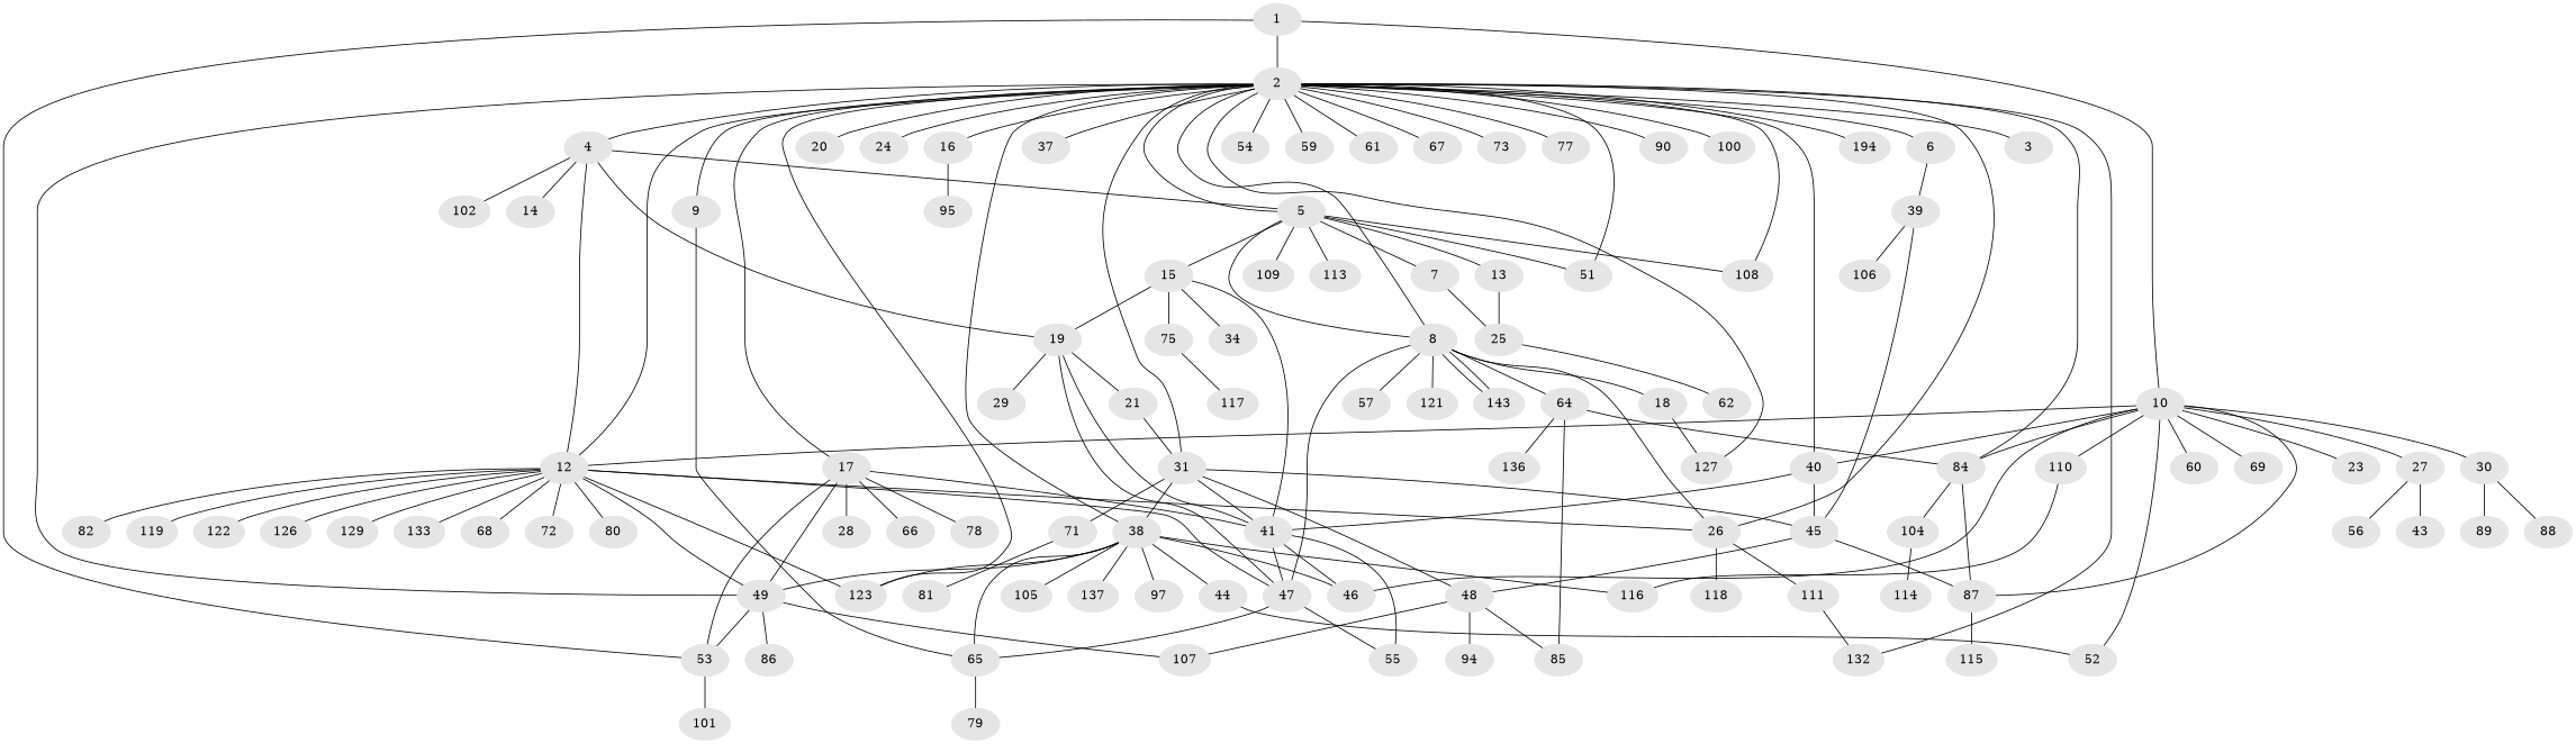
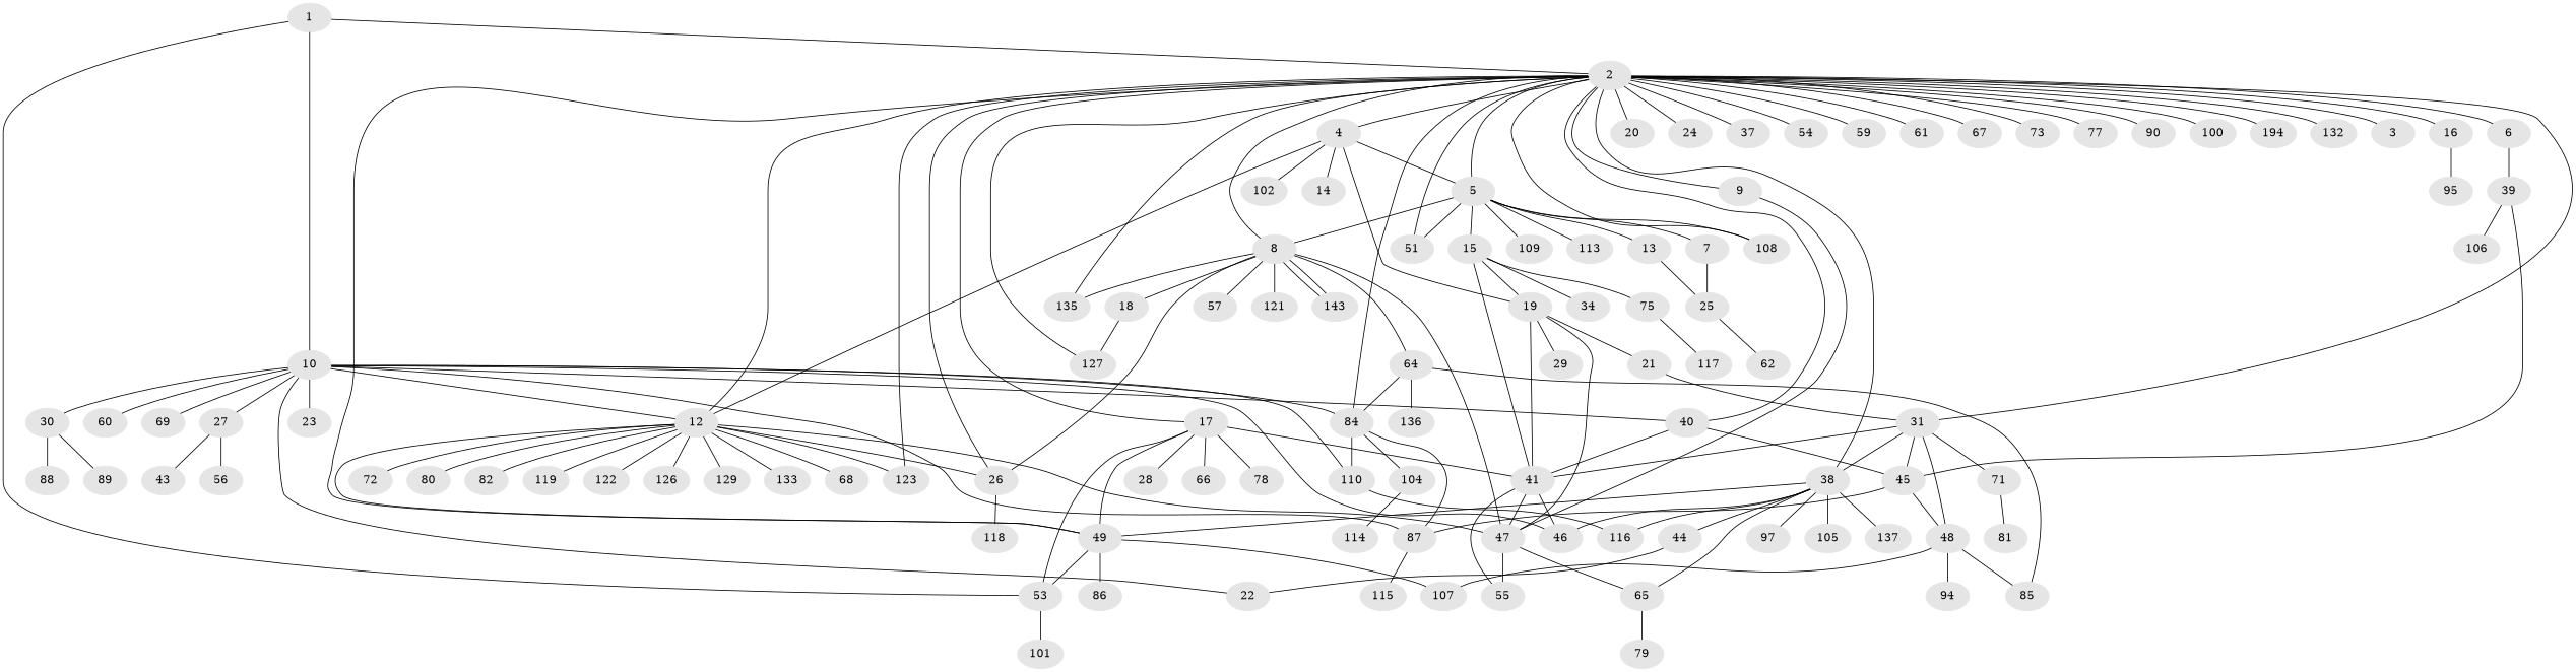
  graph {
    node [color=gray90 style=filled]
    2 [super="+22"]
    3
    4 [super="+32"]
    5 [super="+50"]
    6
    8 [super="+33"]
    9
    12 [super="+70"]
    16 [super="+125"]
    17 [super="+35"]
    20
    24
    26 [super="+74"]
    31 [super="+134"]
    37
    38 [super="+42"]
    40 [super="+138"]
    49 [super="+93"]
    51
    54
    59
    61
    67
    73
    77
    84
    90
    100
    108
    123
    n31 [label=194]
    127 [super="+139"]
    132
+   135
    1
    10 [super="+112"]
    53
    23
    27
    30 [super="+63"]
    46
-   52 [super="+141"]
+   52 [super="+141" label=22]
    60
    69
    87 [super="+92"]
    110 [super="+142"]
    101
    14
    19 [super="+58"]
    102
    7 [super="+11"]
    13 [super="+103"]
    15 [super="+36"]
    109
    113
    39 [super="+76"]
    18
    47
    57
    64 [super="+91"]
    121
    143
    65 [super="+98"]
    68
    72
    80
    82
    119
    122
    126
    129
    133
    95
    41 [super="+131"]
    28
    66
    78
-   111
    118
    45 [super="+130"]
    48 [super="+96"]
    71
    44 [super="+83"]
    97
    105
    116
    137
    107 [super="+120"]
    86
    104
    21
    29
    25 [super="+128"]
    34
    75 [super="+140"]
    106
    62
    55
    85
    136
    79
    43
    56
    88
    89
    115
    117
    94
    81
    114
    2 -- 3
    2 -- 4
    2 -- 5
    2 -- 6
    2 -- 8
    2 -- 9
    2 -- 12
    2 -- 16
    2 -- 17
    2 -- 20
    2 -- 24
    2 -- 26
    2 -- 31
    2 -- 37
    2 -- 38
    2 -- 40
    2 -- 49
    2 -- 51
    2 -- 54
    2 -- 59
    2 -- 61
    2 -- 67
    2 -- 73
    2 -- 77
    2 -- 84
    2 -- 90
    2 -- 100
    2 -- 108
    2 -- 123
    2 -- n31
    2 -- 127
    2 -- 132
+   2 -- 135
    4 -- 5
    4 -- 12
    4 -- 14
    4 -- 19
    4 -- 102
    5 -- 8
    5 -- 51
    5 -- 108
    5 -- 7
    5 -- 13
    5 -- 15
    5 -- 109
    5 -- 113
    6 -- 39
    8 -- 26
+   8 -- 135
    8 -- 18
    8 -- 47
    8 -- 57
    8 -- 64
    8 -- 121
    8 -- 143
    8 -- 143
-   9 -- 65
+   9 -- 47
    12 -- 26
    12 -- 49
    12 -- 123
    12 -- 47
    12 -- 68
    12 -- 72
    12 -- 80
    12 -- 82
    12 -- 119
    12 -- 122
    12 -- 126
    12 -- 129
    12 -- 133
    16 -- 95
    17 -- 49
    17 -- 53
    17 -- 41
    17 -- 28
    17 -- 66
    17 -- 78
-   26 -- 111
    26 -- 118
    31 -- 38
    31 -- 41
    31 -- 45
    31 -- 48
    31 -- 71
    38 -- 49
-   38 -- 123
    38 -- 46
    38 -- 65
    38 -- 44
    38 -- 97
    38 -- 105
    38 -- 116
    38 -- 137
    40 -- 41
    40 -- 45
    49 -- 53
    49 -- 107
    49 -- 86
    84 -- 87
+   84 -- 110
    84 -- 104
    1 -- 2
    1 -- 10
    1 -- 53
    10 -- 12
    10 -- 40
    10 -- 84
    10 -- 23
    10 -- 27
    10 -- 30
    10 -- 46
    10 -- 52
    10 -- 60
    10 -- 69
    10 -- 87
    10 -- 110
    53 -- 101
    27 -- 43
    27 -- 56
    30 -- 88
    30 -- 89
    87 -- 115
    110 -- 116
    19 -- 47
    19 -- 41
    19 -- 21
    19 -- 29
    7 -- 25
    13 -- 25
    15 -- 19
    15 -- 41
    15 -- 34
    15 -- 75
    39 -- 45
    39 -- 106
    18 -- 127
    47 -- 65
    47 -- 55
    64 -- 84
    64 -- 85
    64 -- 136
    65 -- 79
    41 -- 46
    41 -- 47
    41 -- 55
-   111 -- 132
    45 -- 87
    45 -- 48
    48 -- 107
    48 -- 85
    48 -- 94
    71 -- 81
    44 -- 52
    104 -- 114
    21 -- 31
    25 -- 62
    75 -- 117
  }
